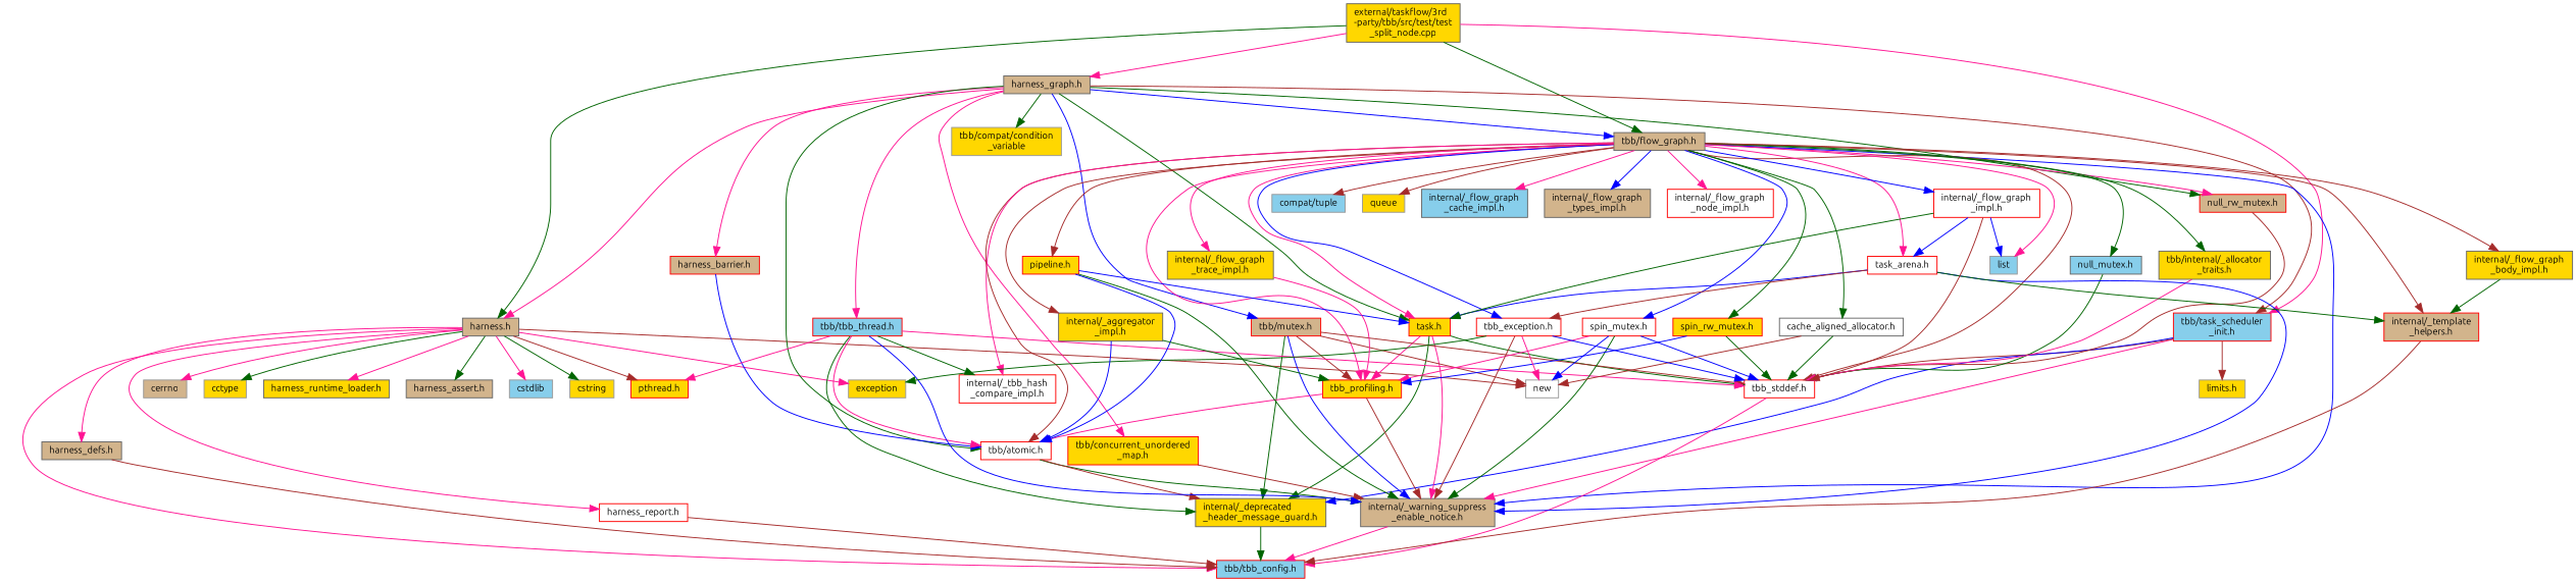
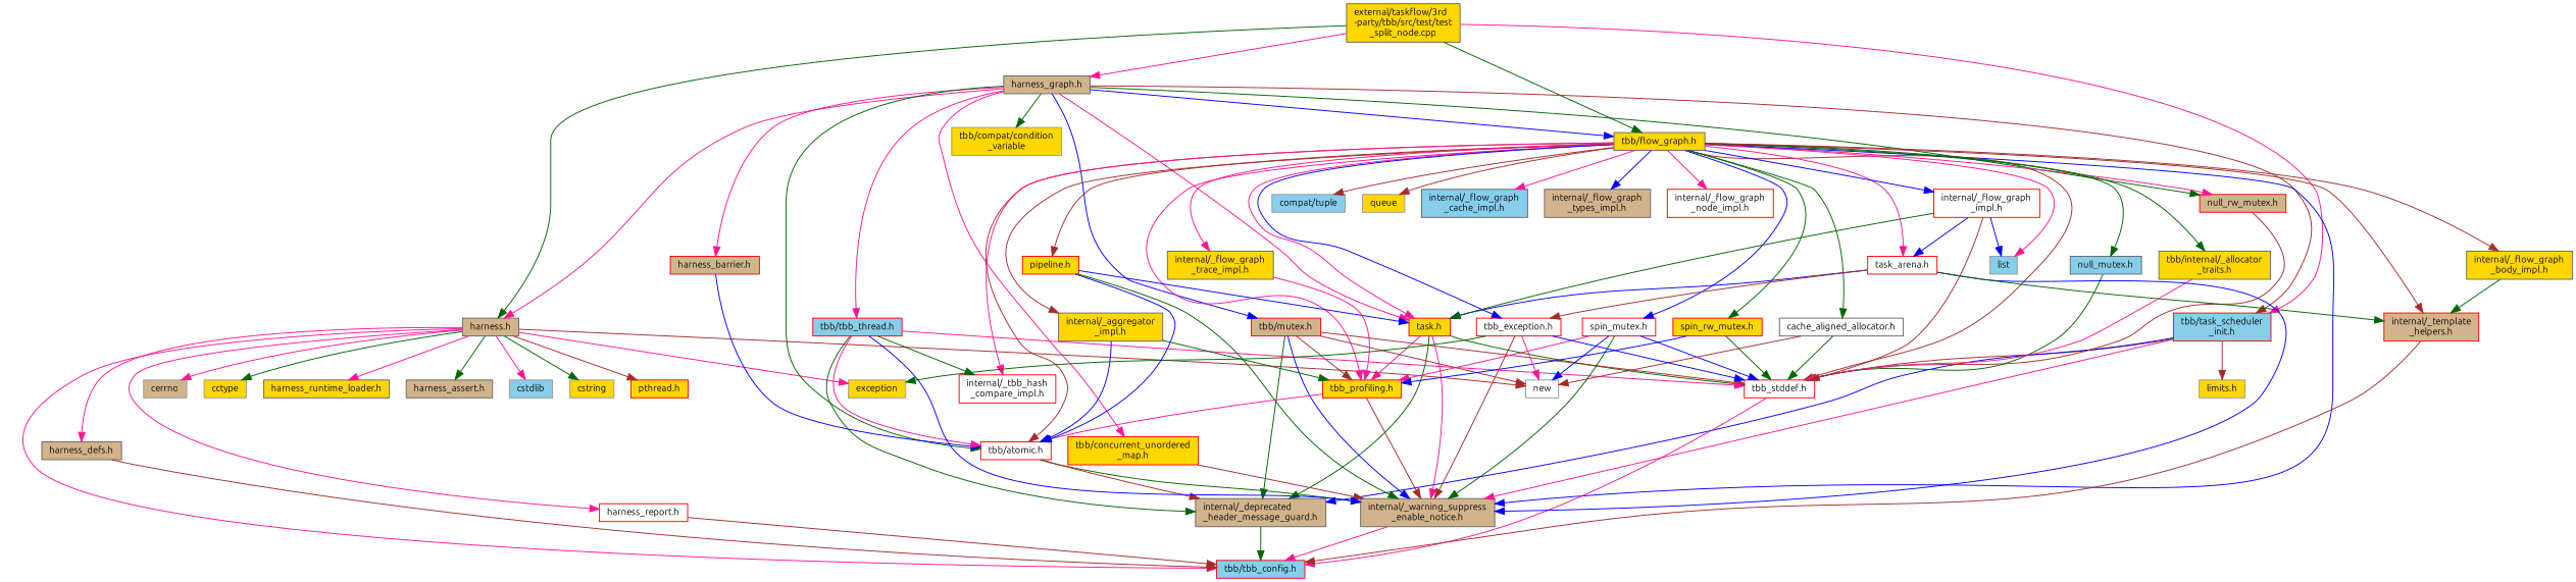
  digraph {
    fontname=Ubuntu
    node [color=red fillcolor=gold fontname=Ubuntu fontsize=10 shape=box style=filled]
    edge [color=deeppink fontname=Ubuntu fontsize=10 labelfontname=Helvetica labelfontsize=10 style=solid]
    n1 [color=gray40 fontcolor=black height=0.2 label="external/taskflow/3rd\l-party/tbb/src/test/test\l_split_node.cpp" width=0.4]
    n2 [color=grey40 fillcolor=tan height=0.2 label="harness.h" width=0.4]
    n3 [color=grey40 fillcolor=tan height=0.2 label="harness_graph.h" width=0.4]
-   n4 [color=grey40 fillcolor=tan height=0.2 label="tbb/flow_graph.h" width=0.4]
+   n4 [color=grey40 height=0.2 label="tbb/flow_graph.h" width=0.4]
    n5 [fillcolor=skyblue height=0.2 label="tbb/task_scheduler\l_init.h" width=0.4]
    n6 [fillcolor=skyblue height=0.2 label="tbb/tbb_config.h" width=0.4]
    n7 [color=grey40 fillcolor=tan height=0.2 label="harness_defs.h" width=0.4]
    n8 [color=grey60 fillcolor=skyblue height=0.2 label=cstdlib width=0.4]
    n9 [color=grey60 height=0.2 label=cstring width=0.4]
    n10 [color=grey60 fillcolor=tan height=0.2 label=cerrno width=0.4]
    n11 [color=grey60 height=0.2 label=cctype width=0.4]
    n12 [color=grey60 fillcolor=white height=0.2 label=new width=0.4]
    n13 [height=0.2 label="pthread.h" width=0.4]
    n14 [color=grey40 height=0.2 label="harness_runtime_loader.h" width=0.4]
    n15 [fillcolor=white height=0.2 label="harness_report.h" width=0.4]
    n16 [color=grey60 height=0.2 label=exception width=0.4]
    n17 [color=grey40 fillcolor=tan height=0.2 label="harness_assert.h" width=0.4]
    n18 [fillcolor=tan height=0.2 label="harness_barrier.h" width=0.4]
    n19 [fillcolor=white height=0.2 label="tbb/atomic.h" width=0.4]
    n20 [fillcolor=tan height=0.2 label="null_rw_mutex.h" width=0.4]
    n21 [height=0.2 label="task.h" width=0.4]
    n22 [height=0.2 label="tbb/concurrent_unordered\l_map.h" width=0.4]
    n23 [color=grey60 height=0.2 label="tbb/compat/condition\l_variable" width=0.4]
    n24 [fillcolor=tan height=0.2 label="tbb/mutex.h" width=0.4]
    n25 [fillcolor=skyblue height=0.2 label="tbb/tbb_thread.h" width=0.4]
    n26 [color=grey40 fillcolor=tan height=0.2 label="internal/_warning_suppress\l_enable_notice.h" width=0.4]
    n27 [fillcolor=white height=0.2 label="tbb_stddef.h" width=0.4]
    n28 [fillcolor=white height=0.2 label="spin_mutex.h" width=0.4]
    n29 [height=0.2 label="tbb_profiling.h" width=0.4]
    n30 [color=grey40 fillcolor=skyblue height=0.2 label="null_mutex.h" width=0.4]
    n31 [height=0.2 label="spin_rw_mutex.h" width=0.4]
    n32 [color=grey40 fillcolor=white height=0.2 label="cache_aligned_allocator.h" width=0.4]
    n33 [fillcolor=white height=0.2 label="tbb_exception.h" width=0.4]
    n34 [height=0.2 label="pipeline.h" width=0.4]
    n35 [fillcolor=tan height=0.2 label="internal/_template\l_helpers.h" width=0.4]
    n36 [color=grey40 height=0.2 label="internal/_aggregator\l_impl.h" width=0.4]
    n37 [color=grey40 height=0.2 label="tbb/internal/_allocator\l_traits.h" width=0.4]
    n38 [fillcolor=white height=0.2 label="task_arena.h" width=0.4]
    n39 [color=grey60 fillcolor=skyblue height=0.2 label="compat/tuple" width=0.4]
    n40 [color=grey60 fillcolor=skyblue height=0.2 label=list width=0.4]
    n41 [color=grey60 height=0.2 label=queue width=0.4]
    n42 [fillcolor=white height=0.2 label="internal/_flow_graph\l_impl.h" width=0.4]
    n43 [color=grey40 height=0.2 label="internal/_flow_graph\l_trace_impl.h" width=0.4]
    n44 [fillcolor=white height=0.2 label="internal/_tbb_hash\l_compare_impl.h" width=0.4]
    n45 [color=grey40 height=0.2 label="internal/_flow_graph\l_body_impl.h" width=0.4]
    n46 [color=grey40 fillcolor=skyblue height=0.2 label="internal/_flow_graph\l_cache_impl.h" width=0.4]
    n47 [color=grey40 fillcolor=tan height=0.2 label="internal/_flow_graph\l_types_impl.h" width=0.4]
    n48 [fillcolor=white height=0.2 label="internal/_flow_graph\l_node_impl.h" width=0.4]
-   n49 [color=grey40 height=0.2 label="internal/_deprecated\l_header_message_guard.h" width=0.4]
+   n49 [color=grey40 fillcolor=tan height=0.2 label="internal/_deprecated\l_header_message_guard.h" width=0.4]
    n50 [color=grey60 height=0.2 label="limits.h" width=0.4]
    n1 -> n2 [color=darkgreen]
    n1 -> n3
    n1 -> n4 [color=darkgreen]
    n1 -> n5
    n2 -> n6
    n2 -> n7
    n2 -> n8
    n2 -> n9 [color=darkgreen]
    n2 -> n10
    n2 -> n11 [color=darkgreen]
    n2 -> n12 [color=brown]
    n2 -> n13 [color=brown]
    n2 -> n14
    n2 -> n15
    n2 -> n16
    n2 -> n17 [color=darkgreen]
    n3 -> n2
    n3 -> n4 [color=blue]
    n3 -> n5 [color=brown]
    n3 -> n18
    n3 -> n19 [color=darkgreen]
    n3 -> n20 [color=darkgreen]
-   n3 -> n21 [color=darkgreen]
+   n3 -> n21
    n3 -> n22
    n3 -> n23 [color=darkgreen]
    n3 -> n24 [color=blue]
    n3 -> n25
    n4 -> n19 [color=brown]
    n4 -> n20
    n4 -> n21
    n4 -> n26 [color=blue]
    n4 -> n27 [color=brown]
    n4 -> n28 [color=blue]
    n4 -> n29
    n4 -> n30 [color=darkgreen]
    n4 -> n31 [color=darkgreen]
    n4 -> n32 [color=darkgreen]
    n4 -> n33 [color=blue]
    n4 -> n34 [color=brown]
    n4 -> n35 [color=brown]
    n4 -> n36 [color=brown]
    n4 -> n37 [color=darkgreen]
    n4 -> n38
    n4 -> n39 [color=brown]
    n4 -> n40
    n4 -> n41 [color=brown]
    n4 -> n42 [color=blue]
    n4 -> n43
    n4 -> n44
    n4 -> n45 [color=brown]
    n4 -> n46
    n4 -> n47 [color=blue]
    n4 -> n48
    n5 -> n26
    n5 -> n27 [color=brown]
    n5 -> n49 [color=blue]
    n5 -> n50 [color=brown]
    n7 -> n6 [color=brown]
    n15 -> n6 [color=brown]
    n18 -> n19 [color=blue]
    n19 -> n26 [color=darkgreen]
    n19 -> n49 [color=brown]
    n20 -> n27 [color=brown]
    n21 -> n26
    n21 -> n27 [color=darkgreen]
    n21 -> n29
    n21 -> n49 [color=darkgreen]
    n22 -> n26 [color=brown]
    n24 -> n12 [color=brown]
    n24 -> n26 [color=blue]
    n24 -> n27 [color=brown]
    n24 -> n29 [color=brown]
    n24 -> n49 [color=darkgreen]
-   n25 -> n13
    n25 -> n19
    n25 -> n26 [color=blue]
    n25 -> n27
    n25 -> n44 [color=darkgreen]
    n25 -> n49 [color=darkgreen]
    n26 -> n6
    n27 -> n6
    n28 -> n12 [color=blue]
    n28 -> n26 [color=darkgreen]
    n28 -> n27 [color=blue]
    n28 -> n29
    n29 -> n19
    n29 -> n26 [color=brown]
    n30 -> n27 [color=darkgreen]
    n31 -> n27 [color=darkgreen]
    n31 -> n29 [color=blue]
    n32 -> n12 [color=brown]
    n32 -> n27 [color=darkgreen]
    n33 -> n12
    n33 -> n16 [color=darkgreen]
    n33 -> n26 [color=brown]
    n33 -> n27 [color=blue]
    n34 -> n19 [color=blue]
    n34 -> n21 [color=blue]
    n34 -> n26 [color=darkgreen]
    n35 -> n6 [color=brown]
    n36 -> n19 [color=blue]
    n36 -> n29 [color=darkgreen]
    n37 -> n27
    n38 -> n21 [color=blue]
    n38 -> n26 [color=blue]
    n38 -> n33 [color=brown]
    n38 -> n35 [color=darkgreen]
    n42 -> n21 [color=darkgreen]
    n42 -> n27 [color=brown]
    n42 -> n38 [color=blue]
    n42 -> n40 [color=blue]
    n43 -> n29
    n45 -> n35 [color=darkgreen]
    n49 -> n6 [color=darkgreen]
  }
